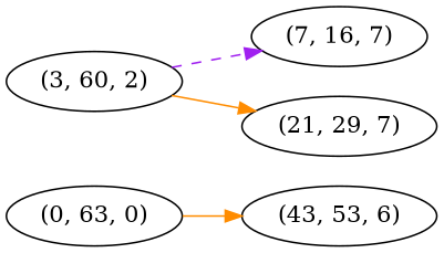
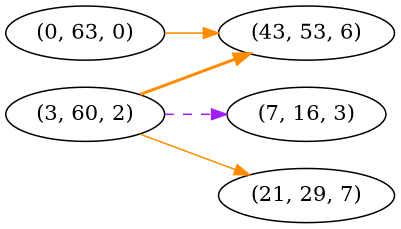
  digraph {
    rankdir=LR
    edge [color=darkorange style=solid]
    "(0, 63, 0)"
    "(43, 53, 6)"
    "(3, 60, 2)"
-   "(7, 16, 3)" [label="(7, 16, 7)"]
+   "(7, 16, 3)"
    "(21, 29, 7)"
    "(0, 63, 0)" -> "(43, 53, 6)"
+   "(3, 60, 2)" -> "(43, 53, 6)" [style=bold]
    "(3, 60, 2)" -> "(7, 16, 3)" [color=purple style=dashed]
    "(3, 60, 2)" -> "(21, 29, 7)"
  }
